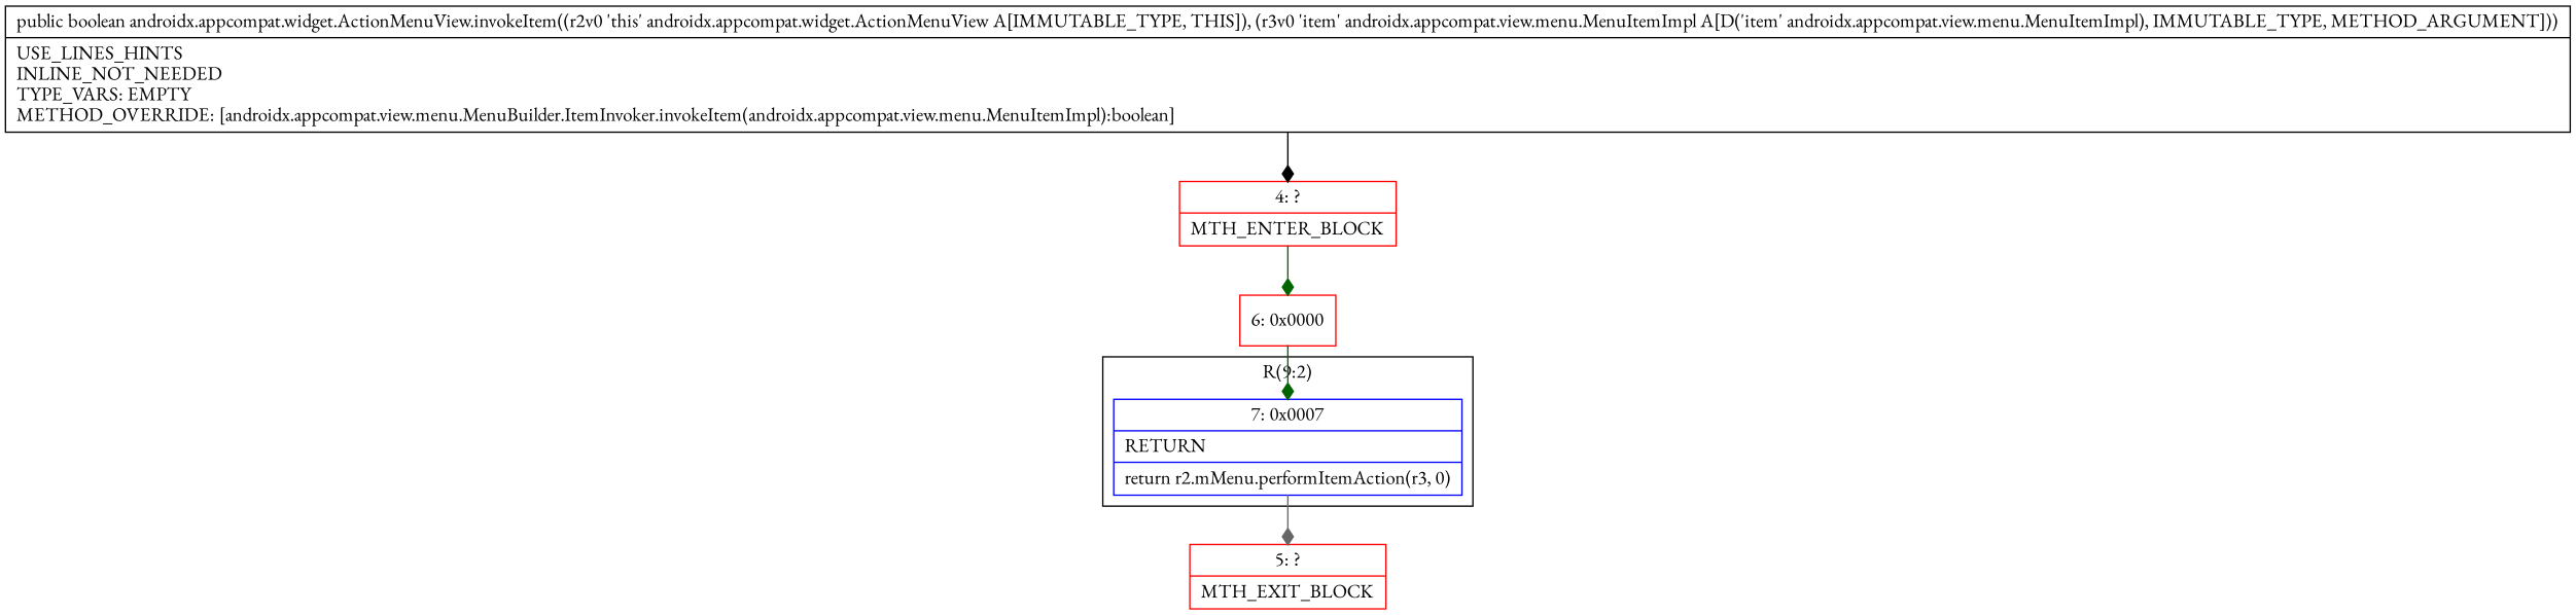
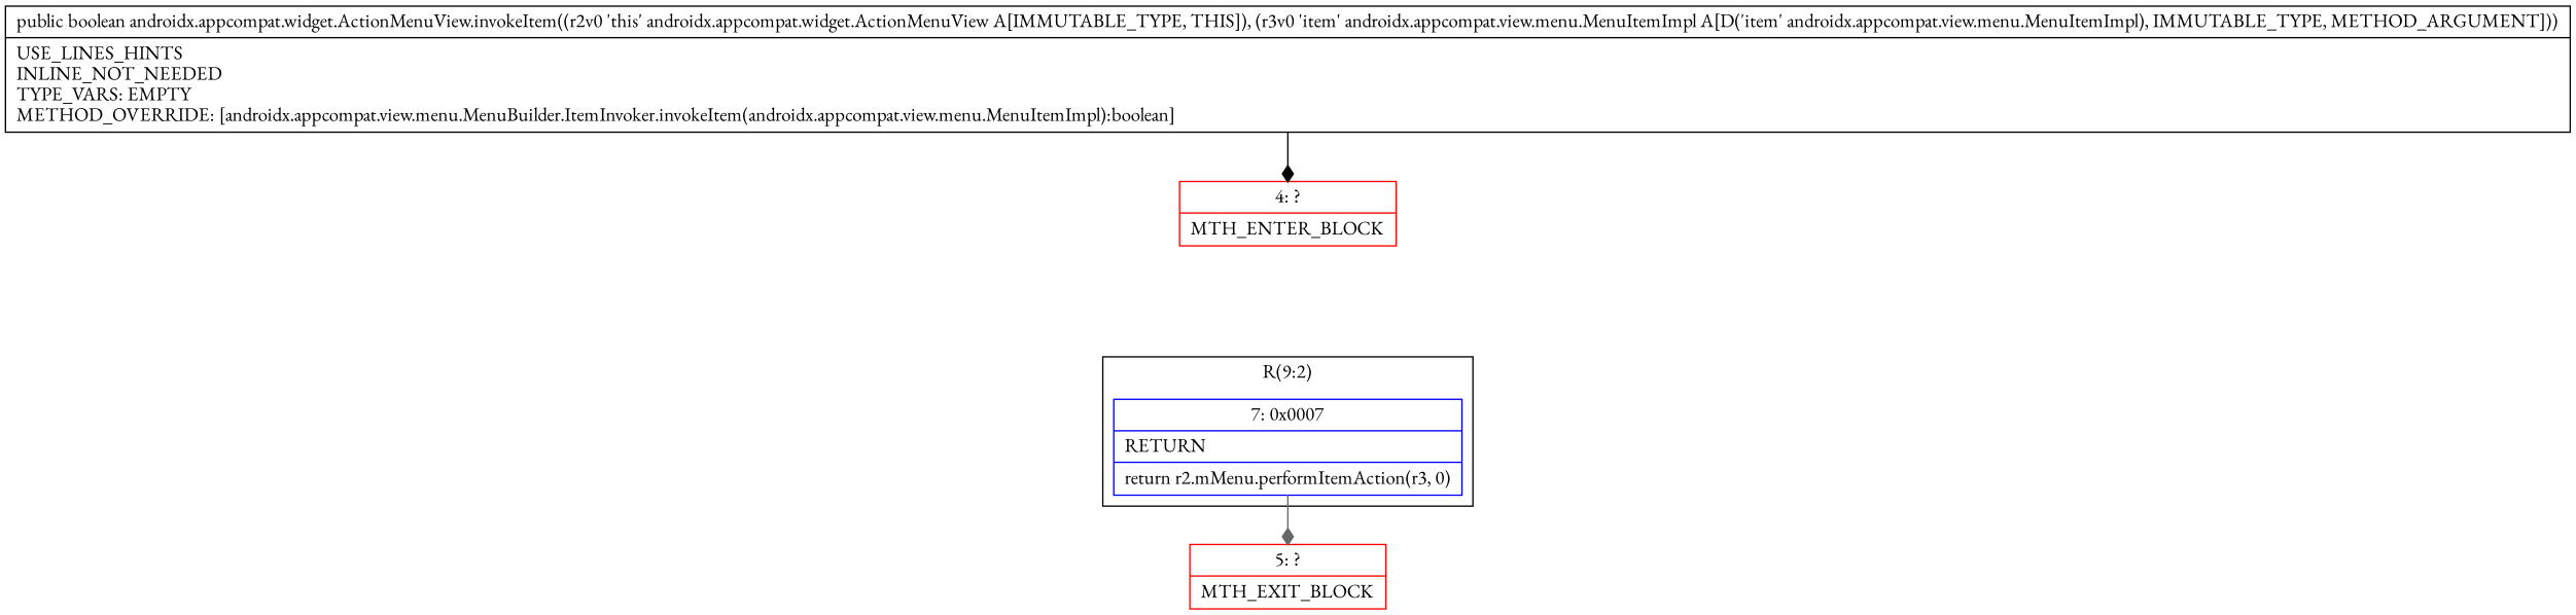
  digraph {
    fontname="EB Garamond"
    node [color=red fontname="EB Garamond" shape=record]
    edge [arrowhead=diamond color=darkgreen fontname="EB Garamond"]
    n1 [color=blue label="{7\:\ 0x0007|RETURN\l|return r2.mMenu.performItemAction(r3, 0)\l}"]
    n2 [label="{5\:\ ?|MTH_EXIT_BLOCK\l}"]
    n3 [label="{4\:\ ?|MTH_ENTER_BLOCK\l}"]
-   n4 [label="{6\:\ 0x0000}"]
    n5 [label="{public boolean androidx.appcompat.widget.ActionMenuView.invokeItem((r2v0 'this' androidx.appcompat.widget.ActionMenuView A[IMMUTABLE_TYPE, THIS]), (r3v0 'item' androidx.appcompat.view.menu.MenuItemImpl A[D('item' androidx.appcompat.view.menu.MenuItemImpl), IMMUTABLE_TYPE, METHOD_ARGUMENT]))  | USE_LINES_HINTS\lINLINE_NOT_NEEDED\lTYPE_VARS: EMPTY\lMETHOD_OVERRIDE: [androidx.appcompat.view.menu.MenuBuilder.ItemInvoker.invokeItem(androidx.appcompat.view.menu.MenuItemImpl):boolean]\l}" color=""]
    subgraph cluster_1 {
      label="R(9:2)"
      n1
    }
    n1 -> n2 [color=gray40]
-   n3 -> n4
-   n4 -> n1
    n5 -> n3 [color=black]
  }
